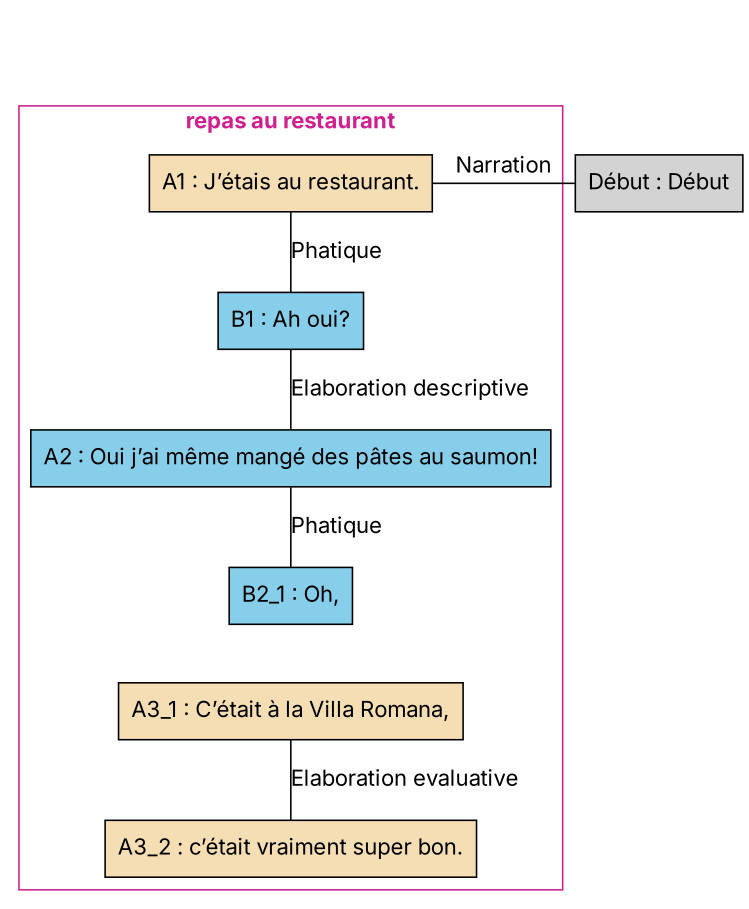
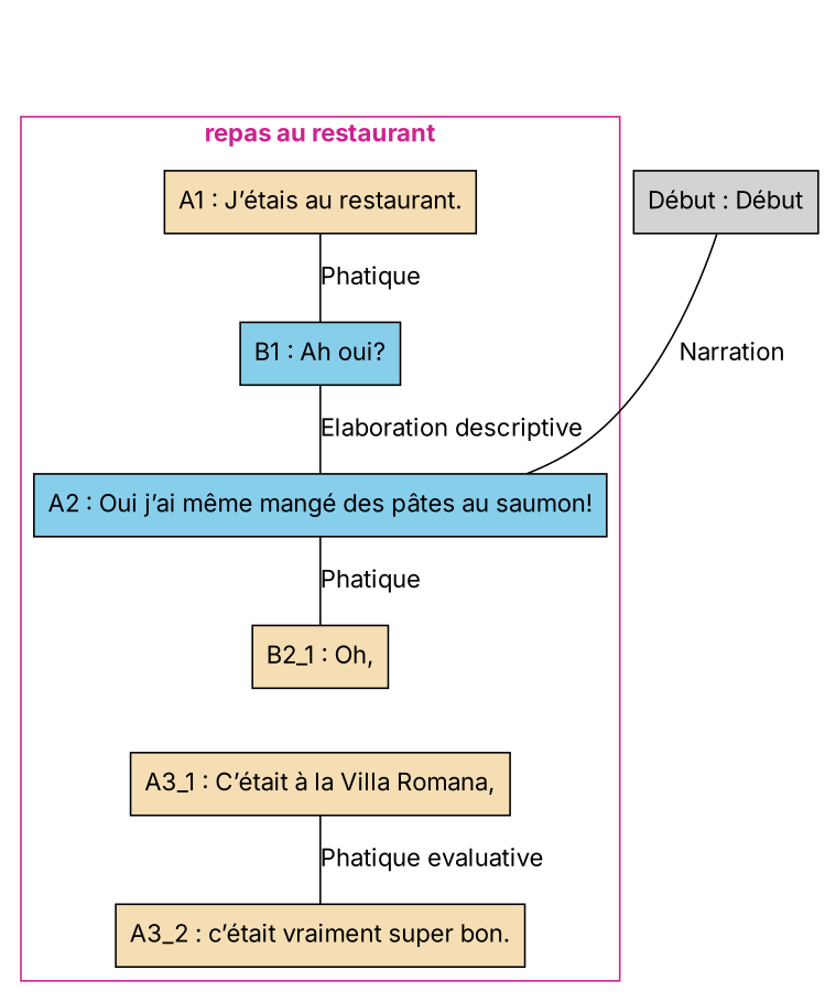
  digraph {
    fontname=Inter
    newrank=true
    node [fillcolor=wheat fontname=Inter shape=box style=filled]
    edge [dir=none fontname=Inter weight=2]
    n1 [label="A1 : J’étais au restaurant."]
    n2 [fillcolor=skyblue label="B1 : Ah oui?"]
    n3 [fillcolor=skyblue label="A2 : Oui j’ai même mangé des pâtes au saumon!"]
-   n4 [fillcolor=skyblue label="B2_1 : Oh,"]
+   n4 [label="B2_1 : Oh,"]
    n5 [label="A3_1 : C’était à la Villa Romana,"]
    n6 [label="A3_2 : c’était vraiment super bon."]
    zero [style=invis fillcolor=""]
    n8 [label="Début : Début" fillcolor=""]
    subgraph cluster_1 {
      color=violetred
      fontcolor=violetred
      label=<<B>repas au restaurant</B>>
      n1
      n2
      n3
      n4
      n5
      n6
    }
    n1 -> n2 [label=Phatique]
    n2 -> n3 [label="Elaboration descriptive"]
    n3 -> n4 [label=Phatique]
    n4 -> n5 [style=invis weight=1 dir=""]
-   n5 -> n6 [label="Elaboration evaluative"]
+   n5 -> n6 [label="Phatique evaluative"]
    zero -> n1 [style=invis weight=1 dir=""]
    zero -> n8 [style=invis dir="" weight=""]
-   n8 -> n1 [constraint=false label=Narration weight=""]
+   n8 -> n3 [constraint=false label=Narration weight=""]
  }
